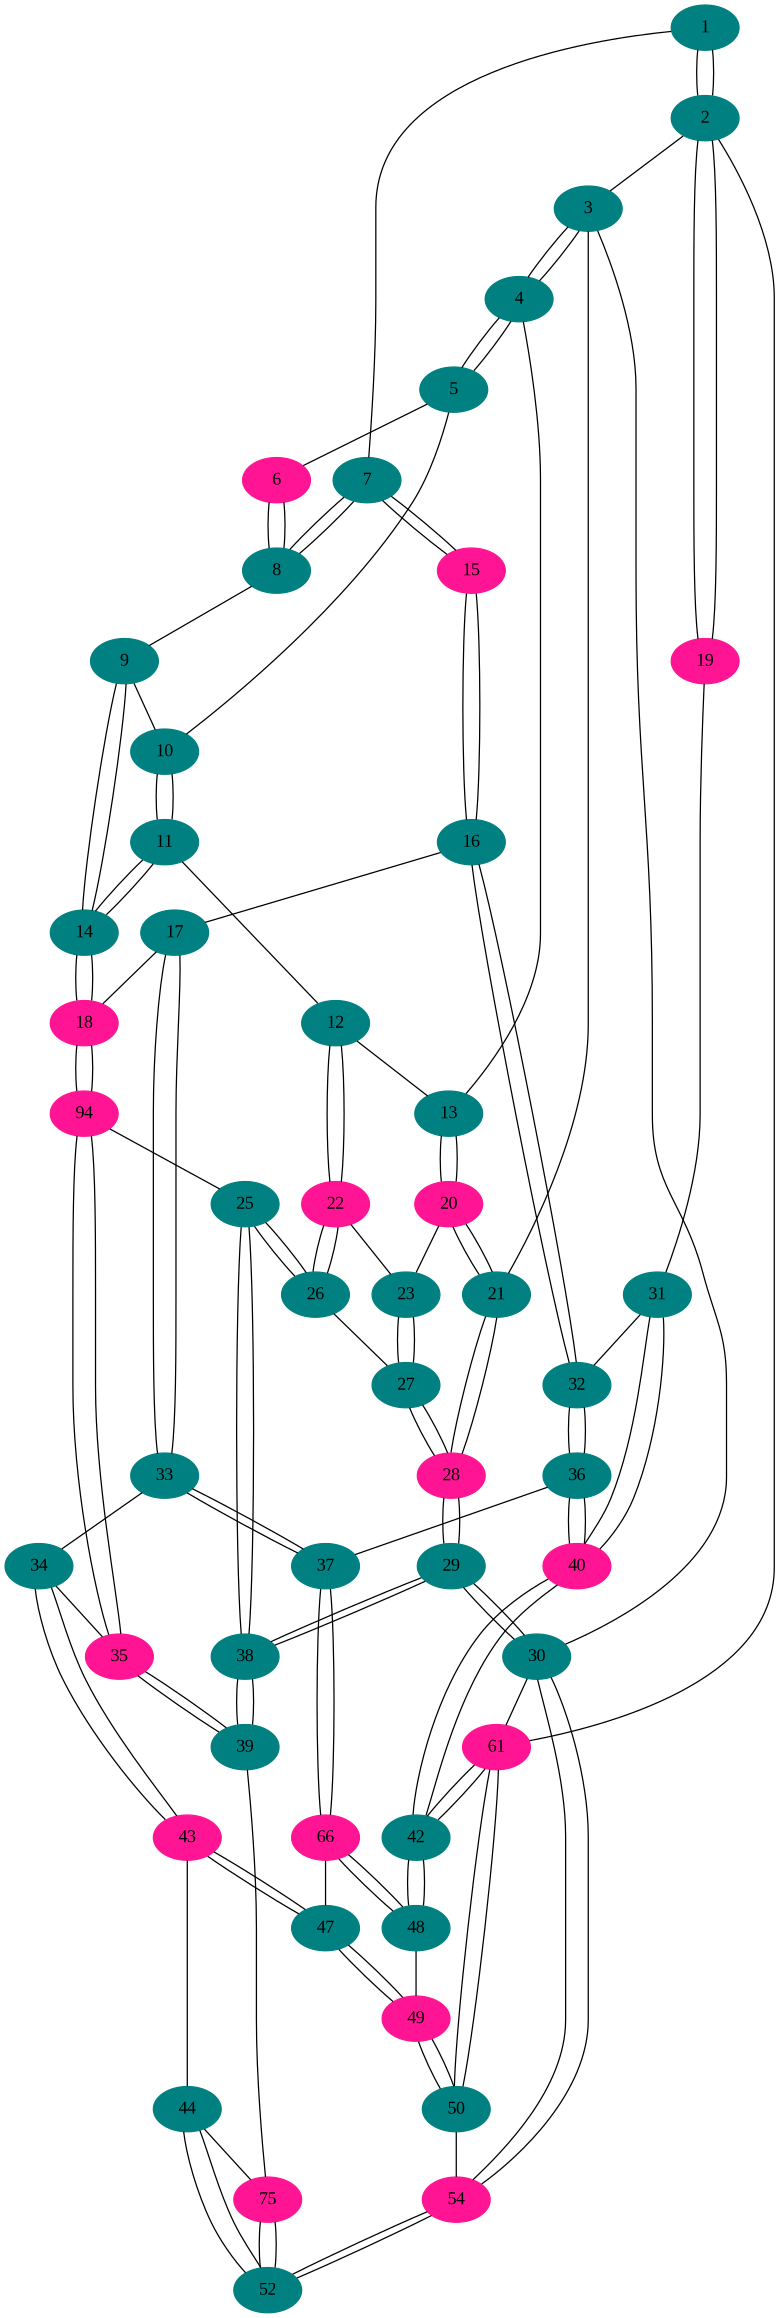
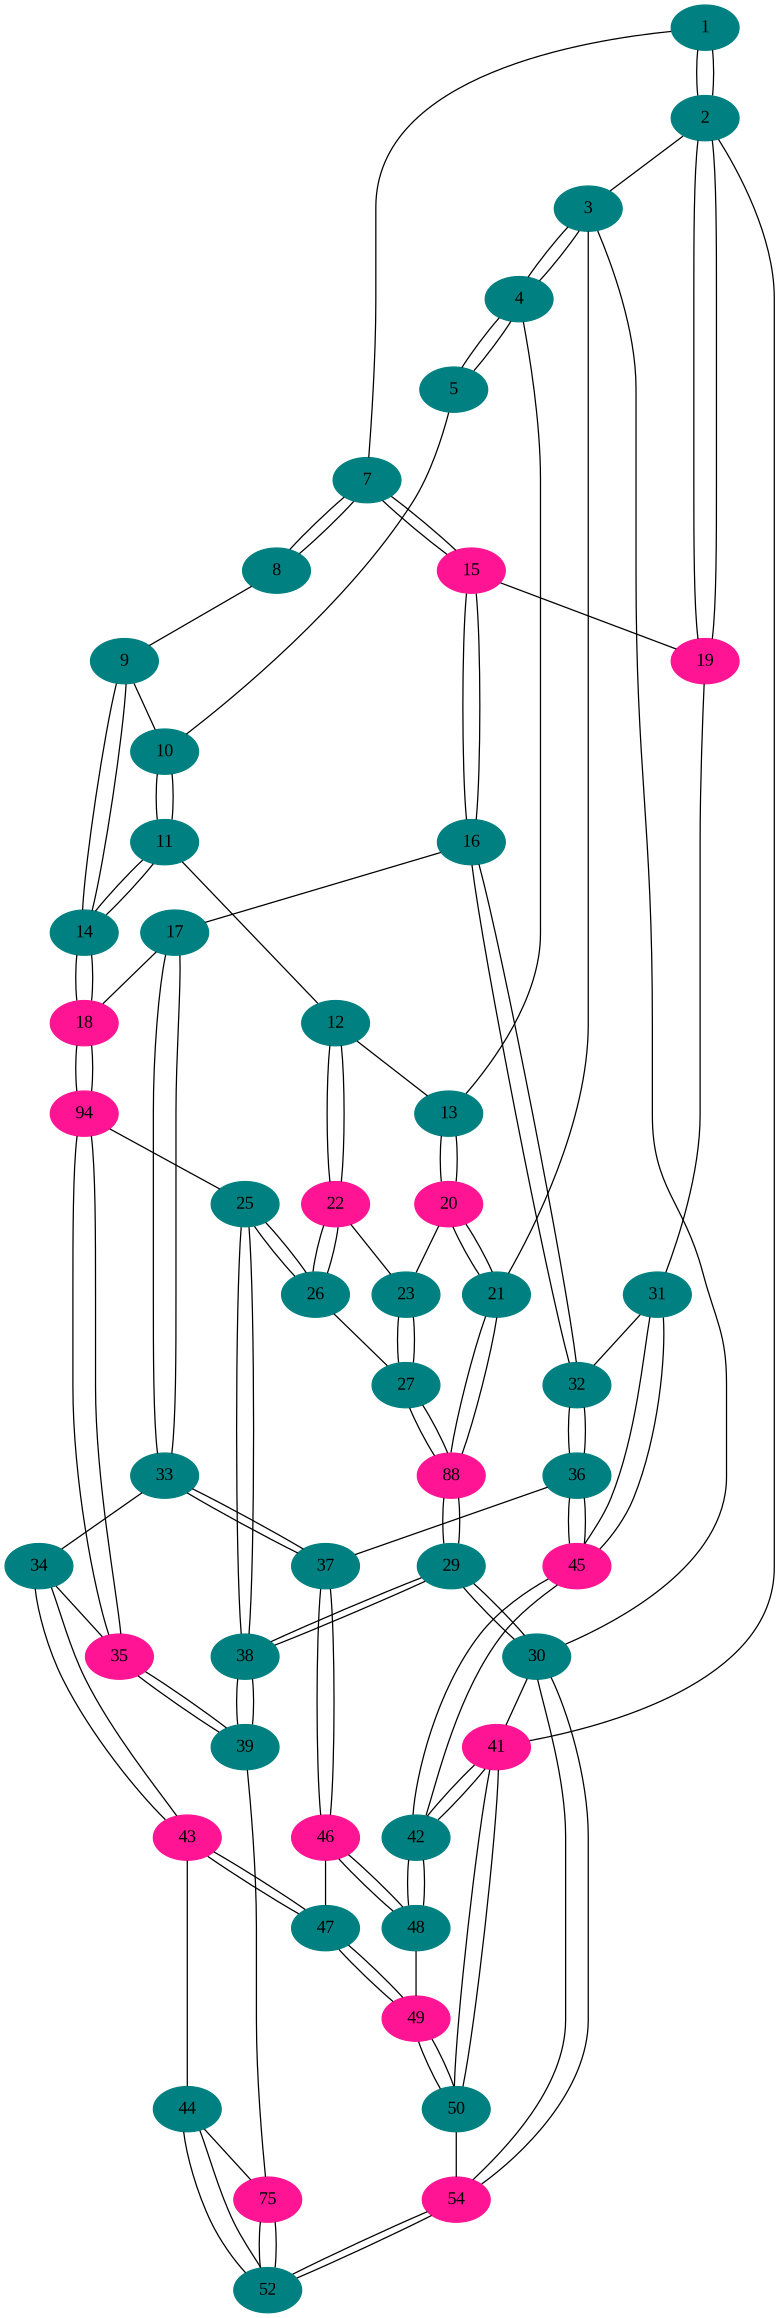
  graph {
    fontname="Liberation Serif"
    node [color=teal fontname="Liberation Serif" style=filled]
    edge [fontname="Liberation Serif"]
    1
    2
    7
    3
    19 [color=deeppink]
-   41 [color=deeppink label=61]
+   41 [color=deeppink]
    8
    15 [color=deeppink]
    4
    21
    30
    31
    42
    50
    5
    13
-   28 [color=deeppink]
+   28 [color=deeppink label=88]
    n18 [color=deeppink label=54]
-   6 [color=deeppink]
    10
    20 [color=deeppink]
    11
    9
    16
    14
    18 [color=deeppink]
    12
    22 [color=deeppink]
    23
    26
    n31 [color=deeppink label=94]
    17
    32
    33
    36
    34
    37
    25
    35 [color=deeppink]
-   40 [color=deeppink]
+   40 [color=deeppink label=45]
    27
    29
    38
    39
    52
    43 [color=deeppink]
-   46 [color=deeppink label=66]
+   46 [color=deeppink]
    44
    47
    n50 [color=deeppink label=75]
    48
    49 [color=deeppink]
    1 -- 2
    1 -- 2
    1 -- 7
    2 -- 3
    2 -- 19
    2 -- 19
    2 -- 41
    7 -- 8
    7 -- 8
    7 -- 15
    7 -- 15
    3 -- 4
    3 -- 4
    3 -- 21
    3 -- 30
    19 -- 31
    41 -- 42
    41 -- 42
    41 -- 50
    41 -- 50
    8 -- 9
+   15 -- 19
    15 -- 16
    15 -- 16
    4 -- 5
    4 -- 5
    4 -- 13
    21 -- 28
    21 -- 28
    30 -- 41
    30 -- n18
    30 -- n18
    31 -- 32
    31 -- 40
    31 -- 40
    42 -- 48
    42 -- 48
    50 -- n18
-   5 -- 6
    5 -- 10
    13 -- 20
    13 -- 20
    28 -- 29
    28 -- 29
    n18 -- 52
    n18 -- 52
-   6 -- 8
-   6 -- 8
    10 -- 11
    10 -- 11
    20 -- 21
    20 -- 21
    20 -- 23
    11 -- 14
    11 -- 14
    11 -- 12
    9 -- 10
    9 -- 14
    9 -- 14
    16 -- 17
    16 -- 32
    16 -- 32
    14 -- 18
    14 -- 18
    18 -- n31
    18 -- n31
    12 -- 13
    12 -- 22
    12 -- 22
    22 -- 23
    22 -- 26
    22 -- 26
    23 -- 27
    23 -- 27
    26 -- 27
    n31 -- 25
    n31 -- 35
    n31 -- 35
    17 -- 18
    17 -- 33
    17 -- 33
    32 -- 36
    32 -- 36
    33 -- 34
    33 -- 37
    33 -- 37
    36 -- 37
    36 -- 40
    36 -- 40
    34 -- 35
    34 -- 43
    34 -- 43
    37 -- 46
    37 -- 46
    25 -- 26
    25 -- 26
    25 -- 38
    25 -- 38
    35 -- 39
    35 -- 39
    40 -- 42
    40 -- 42
    27 -- 28
    27 -- 28
    29 -- 30
    29 -- 30
    29 -- 38
    29 -- 38
    38 -- 39
    38 -- 39
    39 -- n50
    43 -- 44
    43 -- 47
    43 -- 47
    46 -- 47
    46 -- 48
    46 -- 48
    44 -- 52
    44 -- 52
    44 -- n50
    47 -- 49
    47 -- 49
    n50 -- 52
    n50 -- 52
    48 -- 49
    49 -- 50
    49 -- 50
  }
